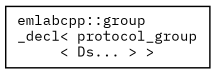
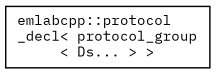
  digraph {
    rankdir=LR
    fontname="IBM Plex Mono"
-   n1 [color=black fillcolor=white fontname="IBM Plex Mono" fontsize=10 height=0.2 label="emlabcpp::group\l_decl\< protocol_group\l\< Ds... \> \>" shape=record style=filled width=0.4]
+   n1 [color=black fillcolor=white fontname="IBM Plex Mono" fontsize=10 height=0.2 label="emlabcpp::protocol\l_decl\< protocol_group\l\< Ds... \> \>" shape=record style=filled width=0.4]
  }
